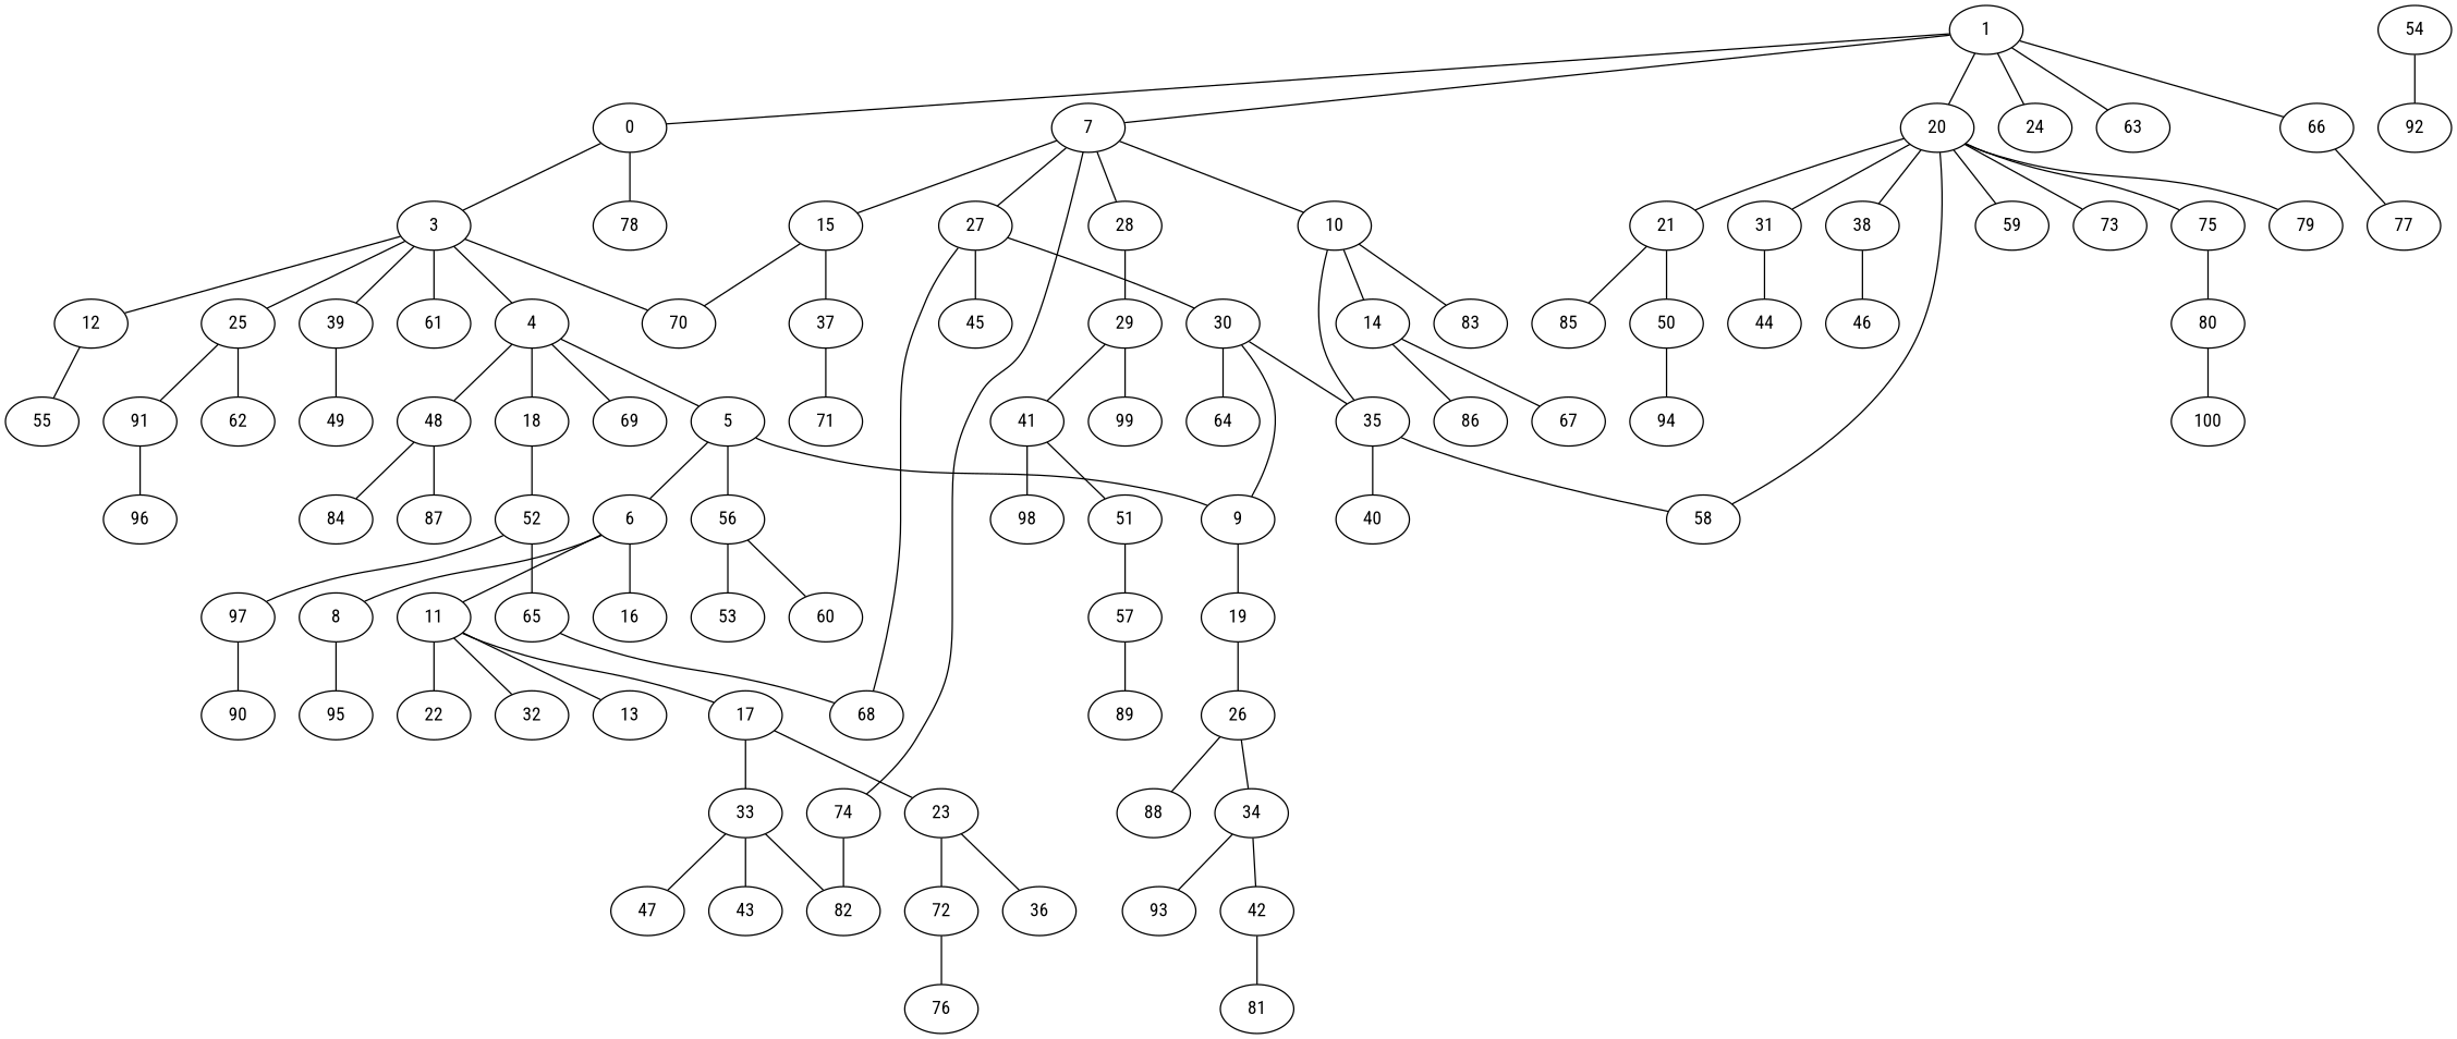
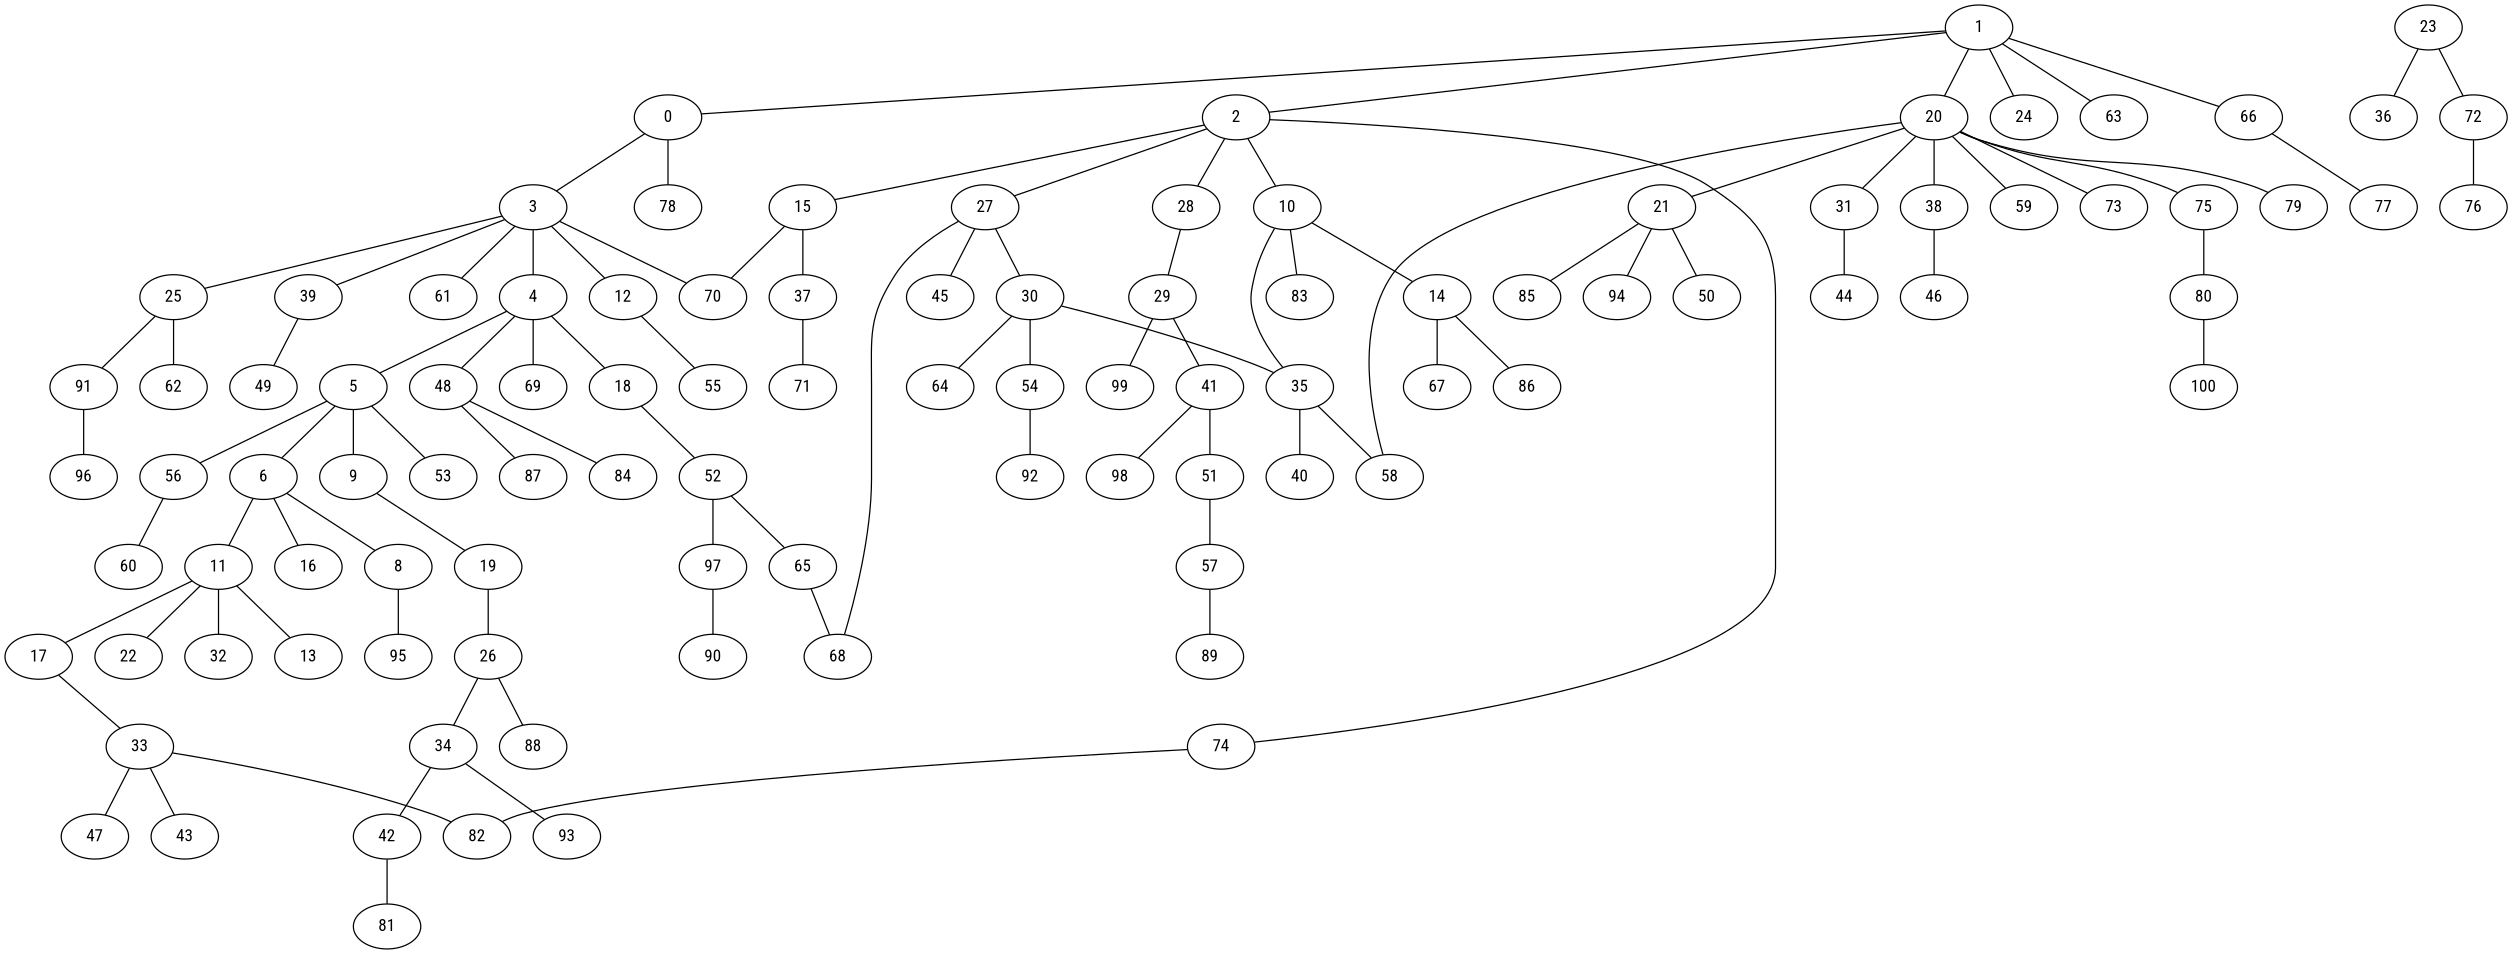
  graph {
    fontname="Roboto Condensed"
    node [fontname="Roboto Condensed"]
    edge [fontname="Roboto Condensed"]
    n1 [label=0]
    1
-   7
+   7 [label=2]
    20
    24
    63
    66
    3
    78
    10
    15
    27
    28
    74
    21
    31
    38
    58
    59
    73
    75
    79
    77
    4
    12
    25
    39
    61
    70
    14
    35
    83
    37
    30
    45
    68
    29
    82
    50
    85
    44
    46
    80
    5
    18
    48
    69
    55
    62
    91
    49
    6
    9
    53
    56
    52
    84
    87
    96
    8
    11
    16
    19
    60
    65
    97
    95
    13
    17
    22
    32
    26
    23
    33
    67
    86
    40
    71
    54
    64
    41
    99
    34
    88
    36
    72
    43
    47
    76
    90
    42
    93
    94
    100
    81
    92
    51
    98
    57
    89
    n1 -- 3
    n1 -- 78
    1 -- n1
    1 -- 7
    1 -- 20
    1 -- 24
    1 -- 63
    1 -- 66
    7 -- 10
    7 -- 15
    7 -- 27
    7 -- 28
    7 -- 74
    20 -- 21
    20 -- 31
    20 -- 38
    20 -- 58
    20 -- 59
    20 -- 73
    20 -- 75
    20 -- 79
    66 -- 77
    3 -- 4
    3 -- 12
    3 -- 25
    3 -- 39
    3 -- 61
    3 -- 70
    10 -- 14
    10 -- 35
    10 -- 83
    15 -- 70
    15 -- 37
    27 -- 30
    27 -- 45
    27 -- 68
    28 -- 29
    74 -- 82
    21 -- 50
    21 -- 85
    31 -- 44
    38 -- 46
    75 -- 80
    4 -- 5
    4 -- 18
    4 -- 48
    4 -- 69
    12 -- 55
    25 -- 62
    25 -- 91
    39 -- 49
    14 -- 67
    14 -- 86
    35 -- 58
    35 -- 40
    37 -- 71
    30 -- 35
-   30 -- 9
+   30 -- 54
    30 -- 64
    29 -- 41
    29 -- 99
-   50 -- 94
+   21 -- 94
    80 -- 100
    5 -- 6
    5 -- 9
-   56 -- 53
+   5 -- 53
    5 -- 56
    18 -- 52
    48 -- 84
    48 -- 87
    91 -- 96
    6 -- 8
    6 -- 11
    6 -- 16
    9 -- 19
    56 -- 60
    52 -- 65
    52 -- 97
    8 -- 95
    11 -- 13
    11 -- 17
    11 -- 22
    11 -- 32
    19 -- 26
    65 -- 68
    97 -- 90
-   17 -- 23
    17 -- 33
    26 -- 34
    26 -- 88
    23 -- 36
    23 -- 72
    33 -- 82
    33 -- 43
    33 -- 47
    54 -- 92
    41 -- 51
    41 -- 98
    34 -- 42
    34 -- 93
    72 -- 76
    42 -- 81
    51 -- 57
    57 -- 89
  }
